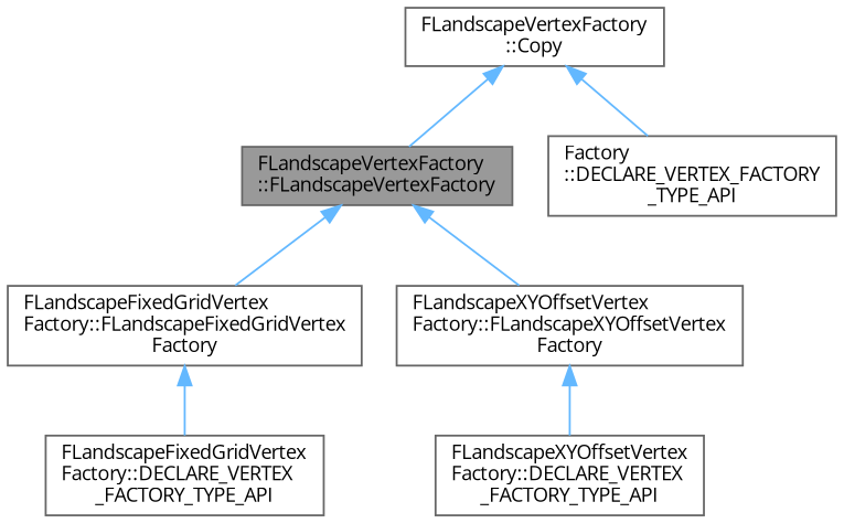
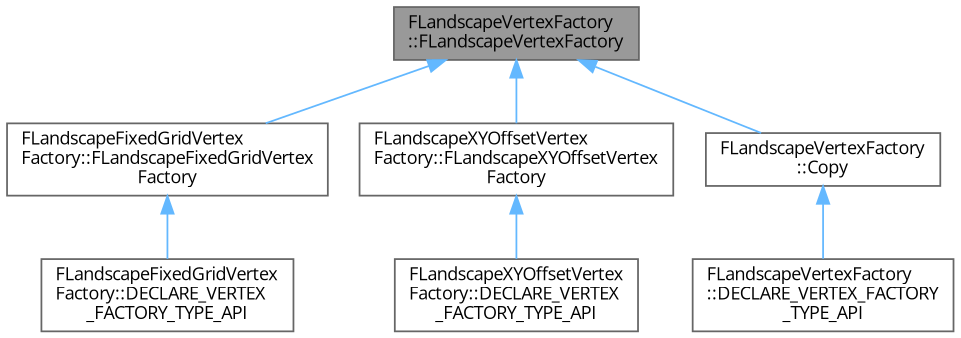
  digraph {
    fontname="Open Sans"
    rankdir=TB
    node [color=grey40 fillcolor=white fontname="Open Sans" fontsize=10 shape=box style=filled]
    edge [color=steelblue1 dir=back fontname="Open Sans" fontsize=10 labelfontname=Helvetica labelfontsize=10 style=solid]
    n1 [color=gray40 fillcolor=grey60 fontcolor=black height=0.2 label="FLandscapeVertexFactory\l::FLandscapeVertexFactory" width=0.4]
    n2 [height=0.2 label="FLandscapeFixedGridVertex\lFactory::FLandscapeFixedGridVertex\lFactory" width=0.4]
    n3 [height=0.2 label="FLandscapeXYOffsetVertex\lFactory::FLandscapeXYOffsetVertex\lFactory" width=0.4]
    n4 [height=0.2 label="FLandscapeVertexFactory\l::Copy" width=0.4]
    n5 [height=0.2 label="FLandscapeFixedGridVertex\lFactory::DECLARE_VERTEX\l_FACTORY_TYPE_API" width=0.4]
    n6 [height=0.2 label="FLandscapeXYOffsetVertex\lFactory::DECLARE_VERTEX\l_FACTORY_TYPE_API" width=0.4]
-   n7 [height=0.2 label="Factory\l::DECLARE_VERTEX_FACTORY\l_TYPE_API" width=0.4]
+   n7 [height=0.2 label="FLandscapeVertexFactory\l::DECLARE_VERTEX_FACTORY\l_TYPE_API" width=0.4]
    n1 -> n2
    n1 -> n3
-   n4 -> n1
+   n1 -> n4
    n2 -> n5
    n3 -> n6
    n4 -> n7
  }
